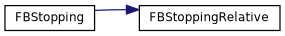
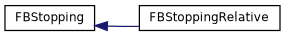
  digraph {
    rankdir=LR
    node [color=black fillcolor=white fontname=Helvetica fontsize=10 shape=record style=filled]
    n1 [height=0.2 label=FBStopping width=0.4]
    n2 [height=0.2 label=FBStoppingRelative width=0.4]
-   n2 -> n1 [color=midnightblue dir=back fontname=Helvetica fontsize=10 labelfontname=Helvetica labelfontsize=10 style=solid]
+   n1 -> n2 [color=midnightblue dir=back fontname=Helvetica fontsize=10 labelfontname=Helvetica labelfontsize=10 style=solid]
  }
